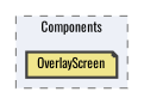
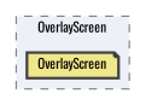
  digraph {
    compound=true
    fontname=Oswald
    n1 [color=grey25 fillcolor=khaki fontname=Oswald fontsize=10 height=0.2 label=OverlayScreen shape=note style="filled,bold" width=0.4]
    subgraph cluster_1 {
      bgcolor="#edf0f7"
      fontsize=10
-     label=Components
+     label=OverlayScreen
      pencolor=grey50
      style="filled,dashed"
      n1
    }
  }
